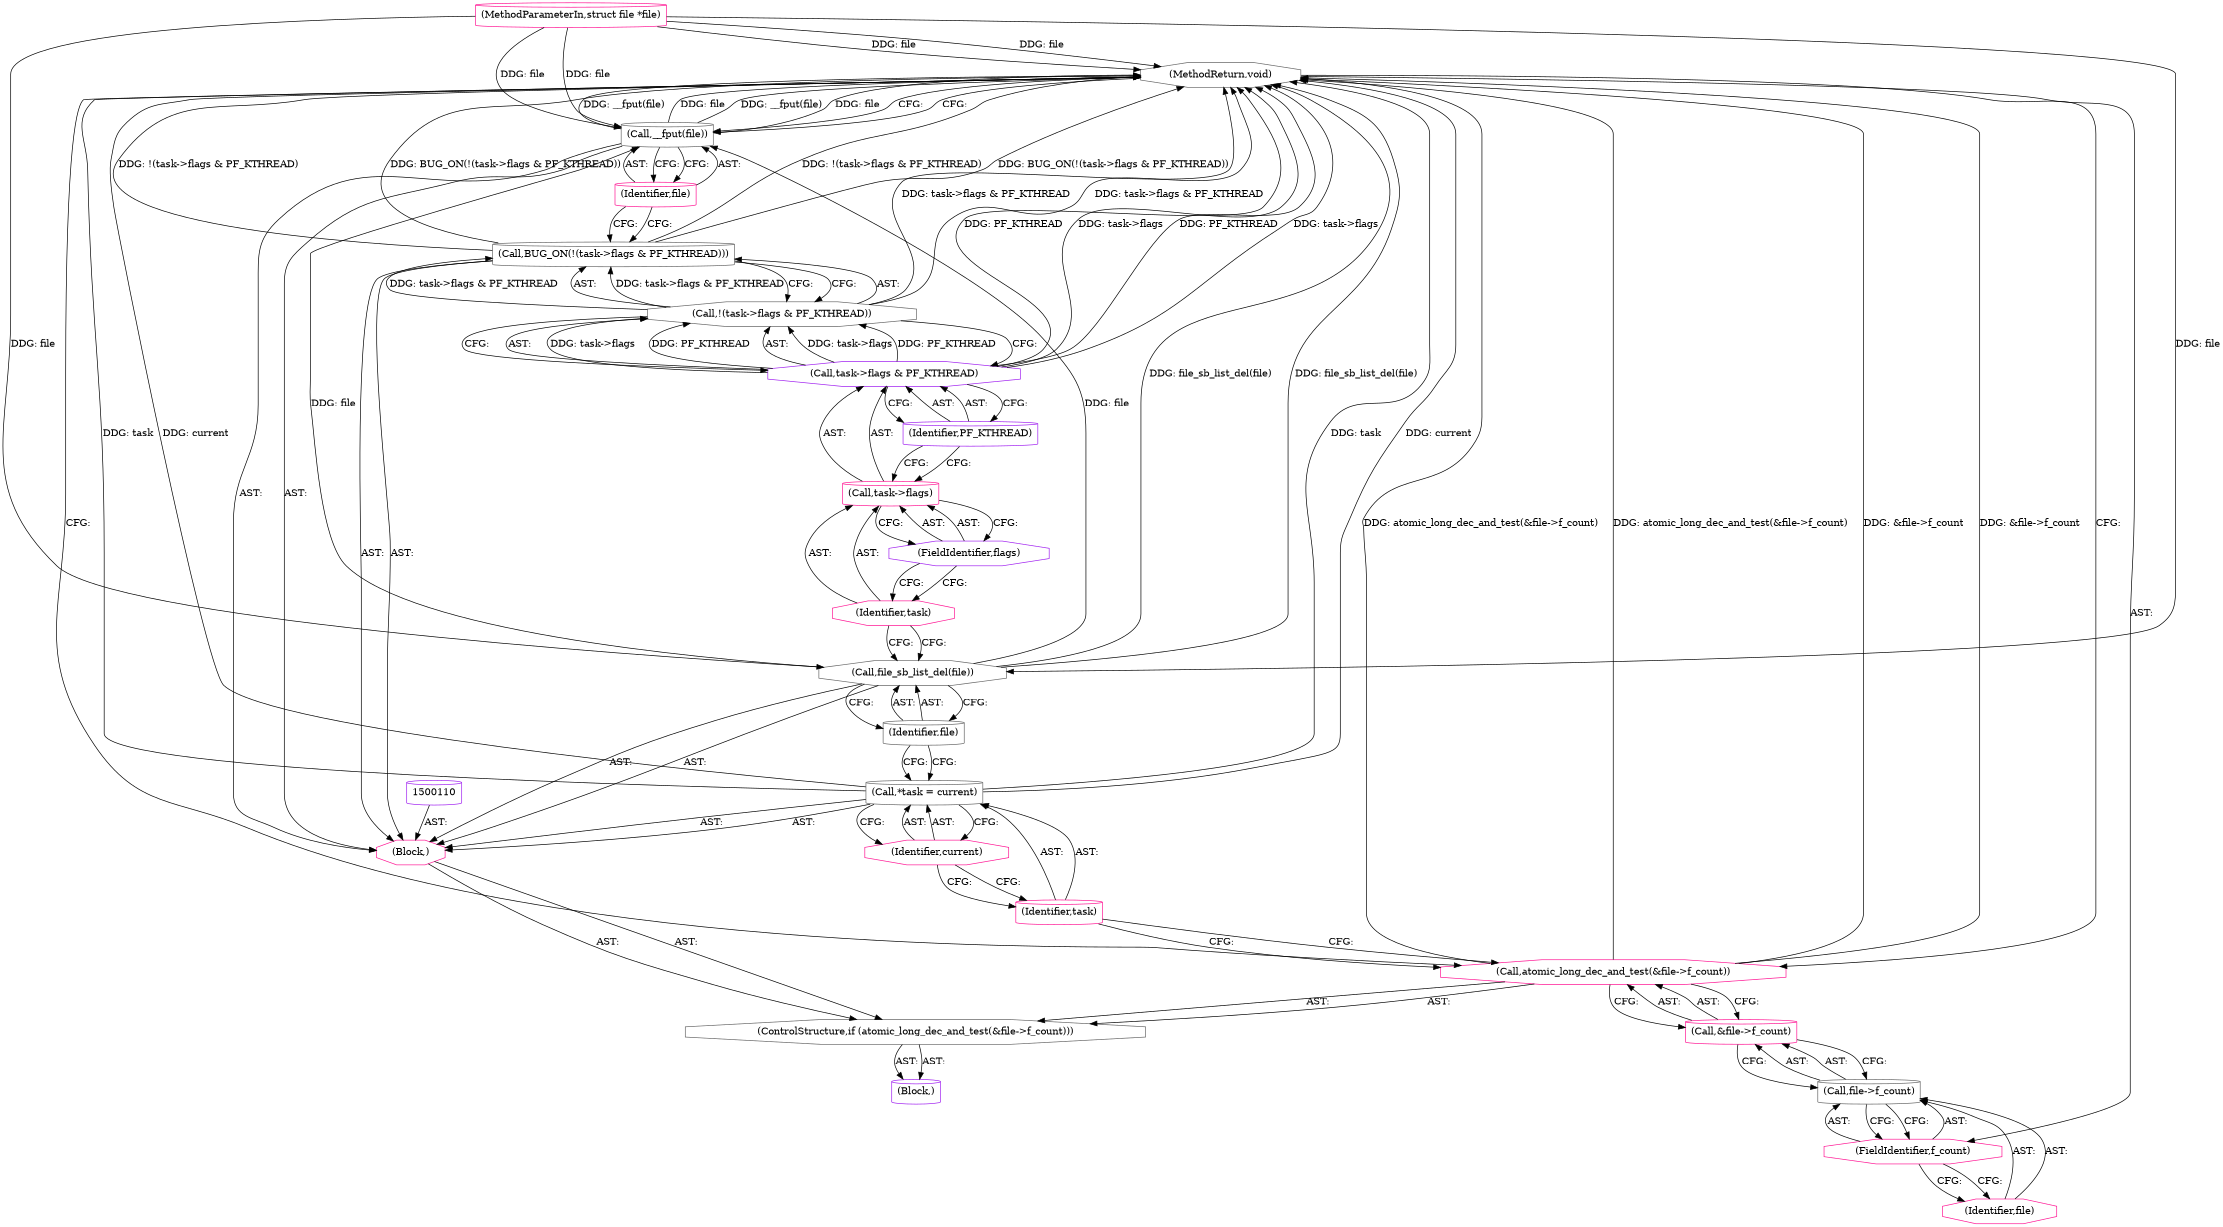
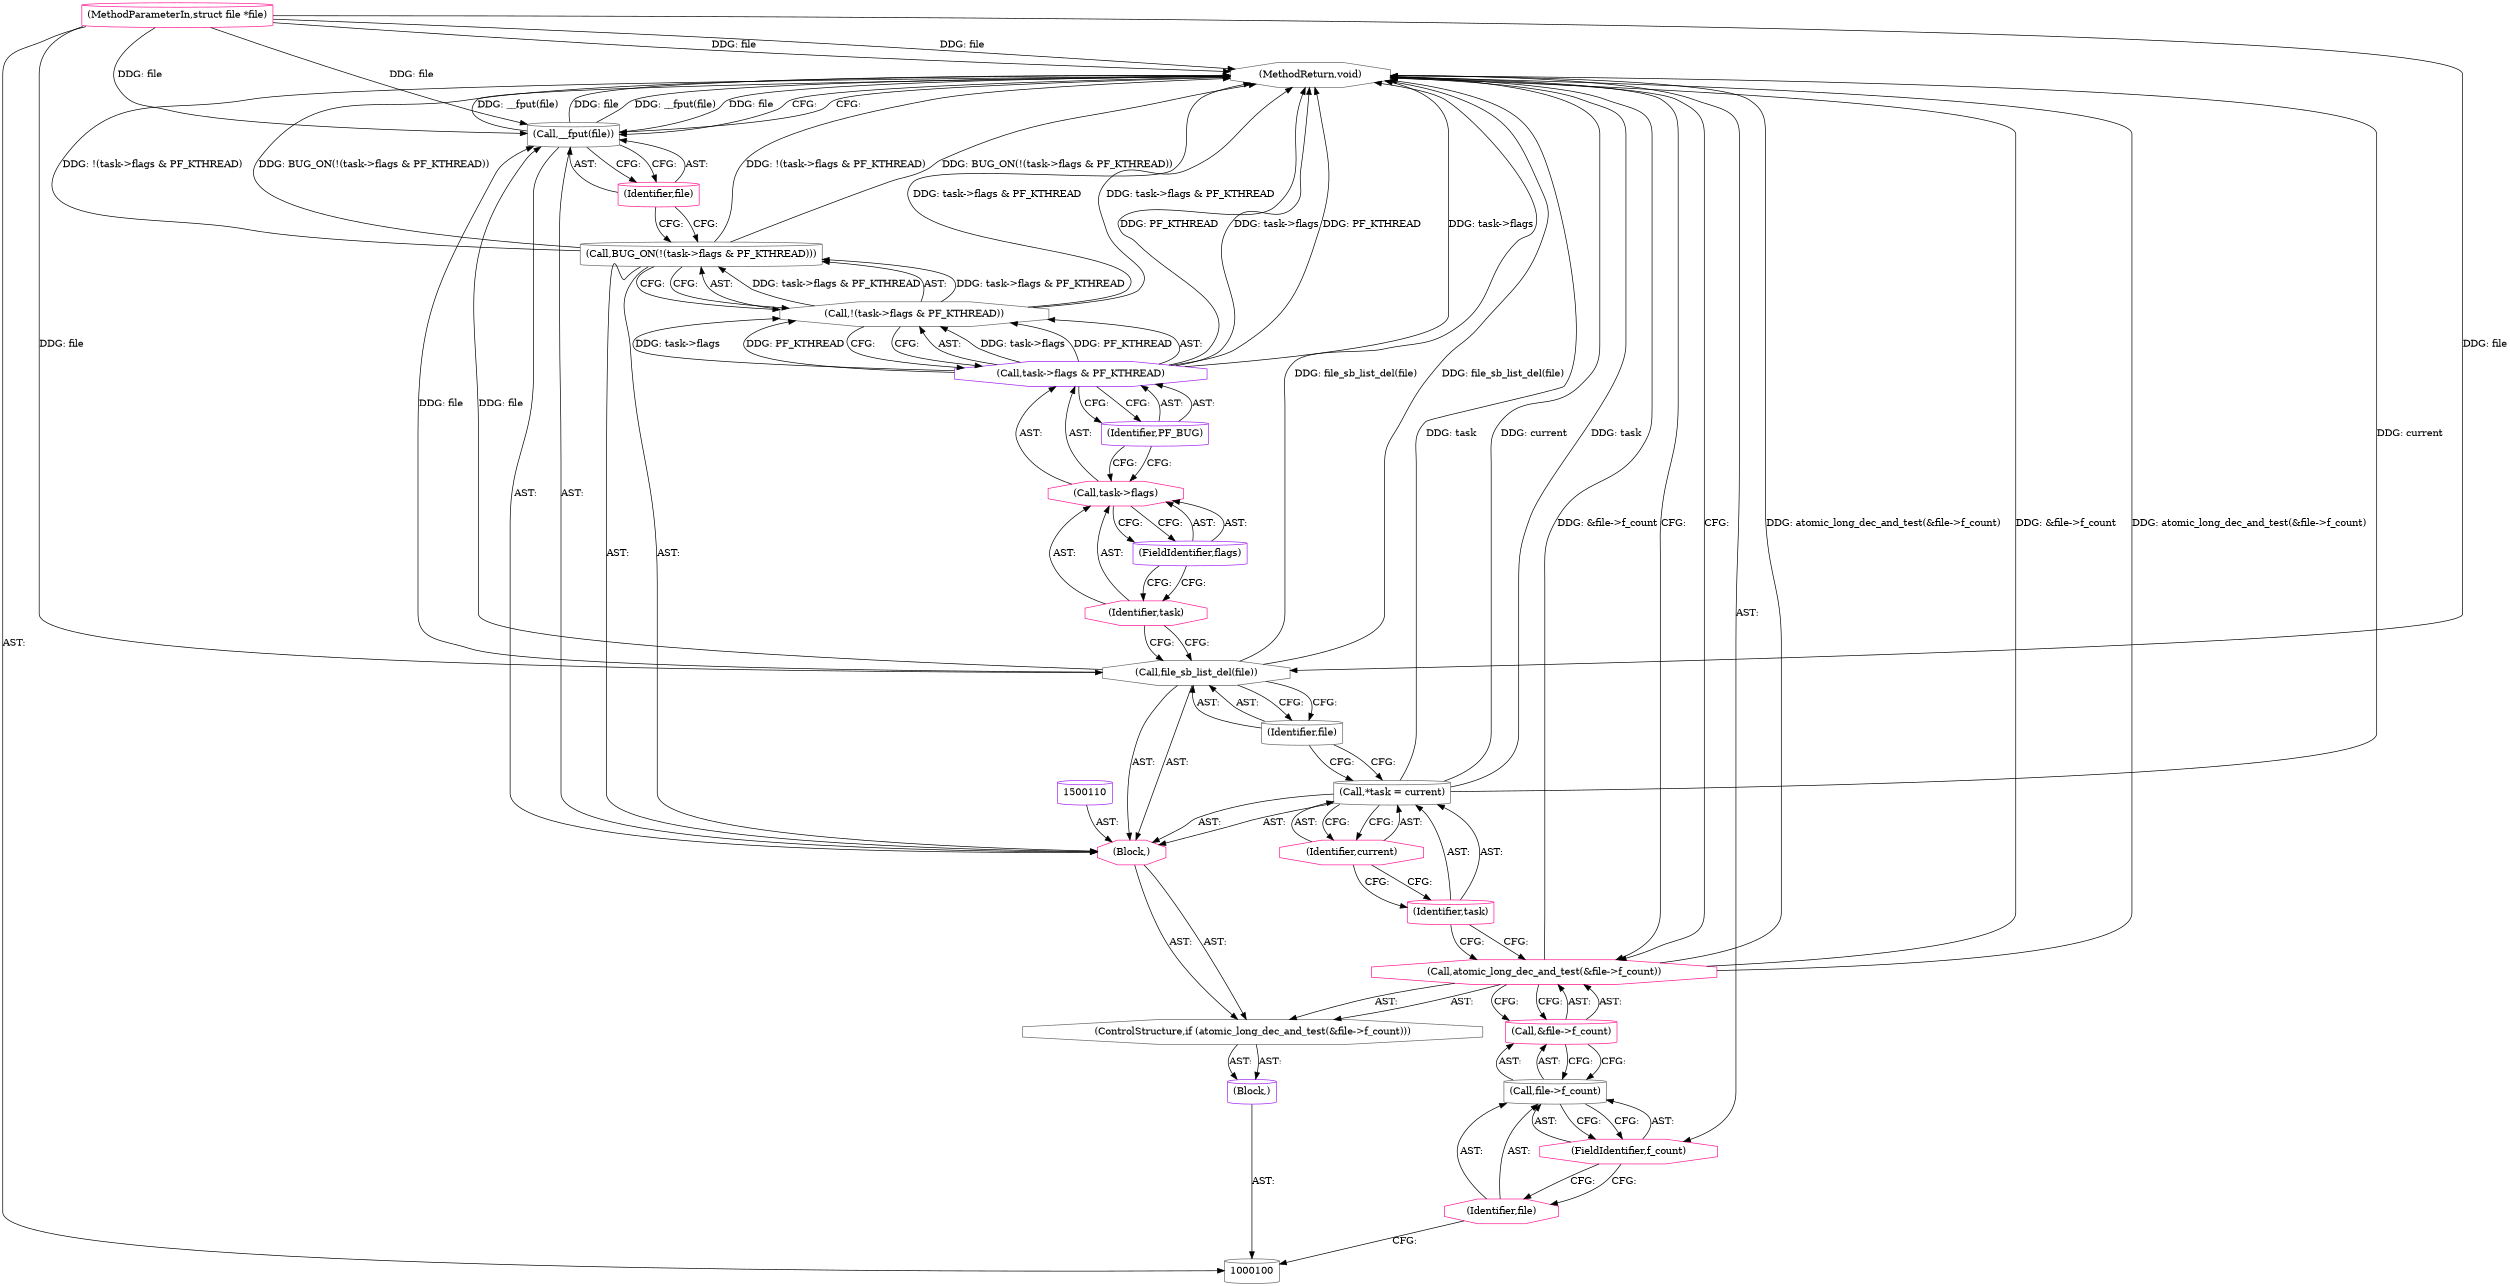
  digraph {
    node [color=deeppink shape=octagon]
    n1 [color=gray40 label="(MethodReturn,void)"]
    n2 [label="(Call,atomic_long_dec_and_test(&file->f_count))"]
    n3 [color=gray40 label="(Call,__fput(file))" shape=cylinder]
    n4 [label="(FieldIdentifier,f_count)"]
    n5 [color=gray40 label="(ControlStructure,if (atomic_long_dec_and_test(&file->f_count)))"]
    n6 [label="(Call,&file->f_count)" shape=cylinder]
    n7 [label="(Block,)"]
    n8 [label="(Identifier,file)" shape=cylinder]
+   1000100 [color=gray40 shape=cylinder]
    n10 [label="(MethodParameterIn,struct file *file)" shape=cylinder]
    n11 [color=gray40 label="(Call,file_sb_list_del(file))"]
    n12 [color=gray40 label="(Identifier,file)" shape=cylinder]
    n13 [color=purple label="(Block,)" shape=cylinder]
    n14 [color=gray40 label="(Call,file->f_count)" shape=cylinder]
    n15 [label="(Identifier,file)"]
    n16 [color=gray40 label="(Call,*task = current)" shape=cylinder]
    n17 [label="(Identifier,current)"]
    n18 [label="(Identifier,task)" shape=cylinder]
    n19 [color=gray40 label="(Call,!(task->flags & PF_KTHREAD))"]
    n20 [color=purple label="(Call,task->flags & PF_KTHREAD)"]
    n21 [color=gray40 label="(Call,BUG_ON(!(task->flags & PF_KTHREAD)))" shape=cylinder]
-   n22 [color=purple label="(Identifier,PF_KTHREAD)" shape=cylinder]
-   n23 [label="(Call,task->flags)" shape=cylinder]
-   n24 [color=purple label="(FieldIdentifier,flags)"]
+   n22 [color=purple label="(Identifier,PF_BUG)" shape=cylinder]
+   n23 [label="(Call,task->flags)"]
+   n24 [color=purple label="(FieldIdentifier,flags)" shape=cylinder]
    n25 [label="(Identifier,task)"]
    n26 [color=purple label=1500110 shape=cylinder]
    n1 -> n2 [label="CFG: "]
    n1 -> n2 [label="CFG: "]
    n1 -> n3 [label="CFG: "]
    n1 -> n3 [label="CFG: "]
    n1 -> n4 [label="AST: "]
    n2 -> n1 [label="DDG: atomic_long_dec_and_test(&file->f_count)"]
    n2 -> n1 [label="DDG: &file->f_count"]
    n2 -> n1 [label="DDG: atomic_long_dec_and_test(&file->f_count)"]
    n2 -> n1 [label="DDG: &file->f_count"]
    n2 -> n5 [label="AST: "]
    n2 -> n5 [label="AST: "]
    n2 -> n6 [label="CFG: "]
    n2 -> n6 [label="CFG: "]
    n3 -> n1 [label="DDG: __fput(file)"]
    n3 -> n1 [label="DDG: file"]
    n3 -> n1 [label="DDG: __fput(file)"]
    n3 -> n1 [label="DDG: file"]
    n3 -> n7 [label="AST: "]
    n3 -> n7 [label="AST: "]
    n3 -> n8 [label="CFG: "]
    n3 -> n8 [label="CFG: "]
    n4 -> n14 [label="AST: "]
    n4 -> n14 [label="AST: "]
    n4 -> n15 [label="CFG: "]
    n4 -> n15 [label="CFG: "]
    n5 -> n13 [label="AST: "]
    n5 -> n13 [label="AST: "]
    n6 -> n2 [label="AST: "]
    n6 -> n2 [label="AST: "]
    n6 -> n14 [label="CFG: "]
    n6 -> n14 [label="CFG: "]
    n7 -> n5 [label="AST: "]
    n7 -> n5 [label="AST: "]
    n8 -> n3 [label="AST: "]
    n8 -> n3 [label="AST: "]
    n8 -> n21 [label="CFG: "]
    n8 -> n21 [label="CFG: "]
    n10 -> n1 [label="DDG: file"]
    n10 -> n1 [label="DDG: file"]
    n10 -> n3 [label="DDG: file"]
    n10 -> n3 [label="DDG: file"]
+   n10 -> 1000100 [label="AST: "]
    n10 -> n11 [label="DDG: file"]
    n10 -> n11 [label="DDG: file"]
    n11 -> n1 [label="DDG: file_sb_list_del(file)"]
    n11 -> n1 [label="DDG: file_sb_list_del(file)"]
    n11 -> n3 [label="DDG: file"]
    n11 -> n3 [label="DDG: file"]
    n11 -> n7 [label="AST: "]
    n11 -> n7 [label="AST: "]
    n11 -> n12 [label="CFG: "]
    n11 -> n12 [label="CFG: "]
    n12 -> n11 [label="AST: "]
    n12 -> n11 [label="AST: "]
    n12 -> n16 [label="CFG: "]
    n12 -> n16 [label="CFG: "]
+   n13 -> 1000100 [label="AST: "]
    n14 -> n4 [label="CFG: "]
    n14 -> n4 [label="CFG: "]
    n14 -> n6 [label="AST: "]
    n14 -> n6 [label="AST: "]
+   n15 -> 1000100 [label="CFG: "]
    n15 -> n14 [label="AST: "]
    n15 -> n14 [label="AST: "]
    n16 -> n1 [label="DDG: task"]
    n16 -> n1 [label="DDG: current"]
    n16 -> n1 [label="DDG: task"]
    n16 -> n1 [label="DDG: current"]
    n16 -> n7 [label="AST: "]
    n16 -> n7 [label="AST: "]
    n16 -> n17 [label="CFG: "]
    n16 -> n17 [label="CFG: "]
    n17 -> n16 [label="AST: "]
    n17 -> n16 [label="AST: "]
    n17 -> n18 [label="CFG: "]
    n17 -> n18 [label="CFG: "]
    n18 -> n2 [label="CFG: "]
    n18 -> n2 [label="CFG: "]
    n18 -> n16 [label="AST: "]
    n18 -> n16 [label="AST: "]
    n19 -> n1 [label="DDG: task->flags & PF_KTHREAD"]
    n19 -> n1 [label="DDG: task->flags & PF_KTHREAD"]
    n19 -> n20 [label="CFG: "]
    n19 -> n20 [label="CFG: "]
    n19 -> n21 [label="AST: "]
    n19 -> n21 [label="DDG: task->flags & PF_KTHREAD"]
    n19 -> n21 [label="AST: "]
    n19 -> n21 [label="DDG: task->flags & PF_KTHREAD"]
    n20 -> n1 [label="DDG: PF_KTHREAD"]
    n20 -> n1 [label="DDG: task->flags"]
    n20 -> n1 [label="DDG: PF_KTHREAD"]
    n20 -> n1 [label="DDG: task->flags"]
    n20 -> n19 [label="AST: "]
    n20 -> n19 [label="DDG: task->flags"]
    n20 -> n19 [label="DDG: PF_KTHREAD"]
    n20 -> n19 [label="AST: "]
    n20 -> n19 [label="DDG: task->flags"]
    n20 -> n19 [label="DDG: PF_KTHREAD"]
    n20 -> n22 [label="CFG: "]
    n20 -> n22 [label="CFG: "]
    n21 -> n1 [label="DDG: !(task->flags & PF_KTHREAD)"]
    n21 -> n1 [label="DDG: BUG_ON(!(task->flags & PF_KTHREAD))"]
    n21 -> n1 [label="DDG: !(task->flags & PF_KTHREAD)"]
    n21 -> n1 [label="DDG: BUG_ON(!(task->flags & PF_KTHREAD))"]
    n21 -> n7 [label="AST: "]
    n21 -> n7 [label="AST: "]
    n21 -> n19 [label="CFG: "]
    n21 -> n19 [label="CFG: "]
    n22 -> n20 [label="AST: "]
    n22 -> n20 [label="AST: "]
    n22 -> n23 [label="CFG: "]
    n22 -> n23 [label="CFG: "]
    n23 -> n20 [label="AST: "]
    n23 -> n20 [label="AST: "]
    n23 -> n24 [label="CFG: "]
    n23 -> n24 [label="CFG: "]
    n24 -> n23 [label="AST: "]
    n24 -> n23 [label="AST: "]
    n24 -> n25 [label="CFG: "]
    n24 -> n25 [label="CFG: "]
    n25 -> n11 [label="CFG: "]
    n25 -> n11 [label="CFG: "]
    n25 -> n23 [label="AST: "]
    n25 -> n23 [label="AST: "]
    n26 -> n7 [label="AST: "]
  }
